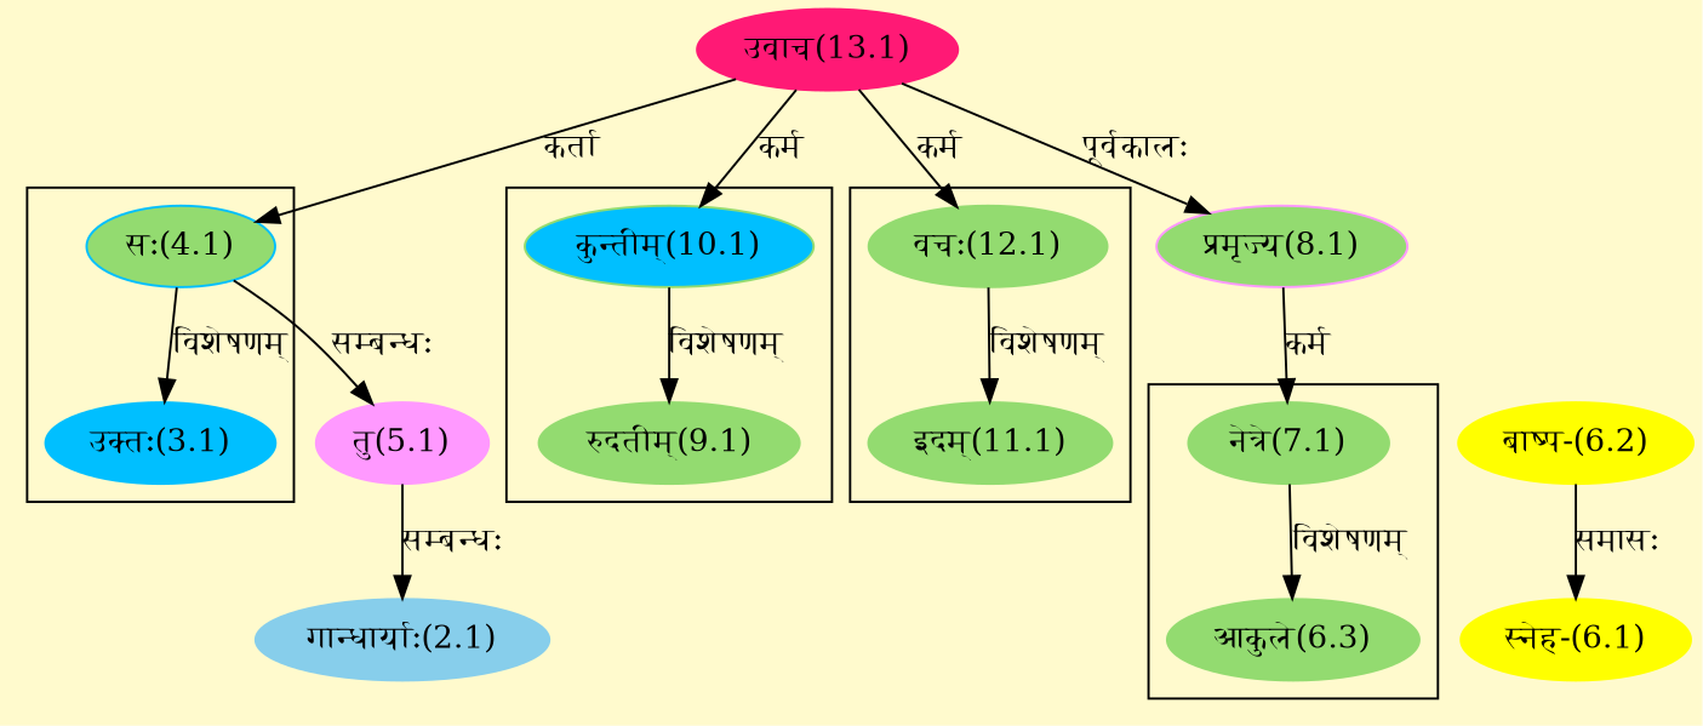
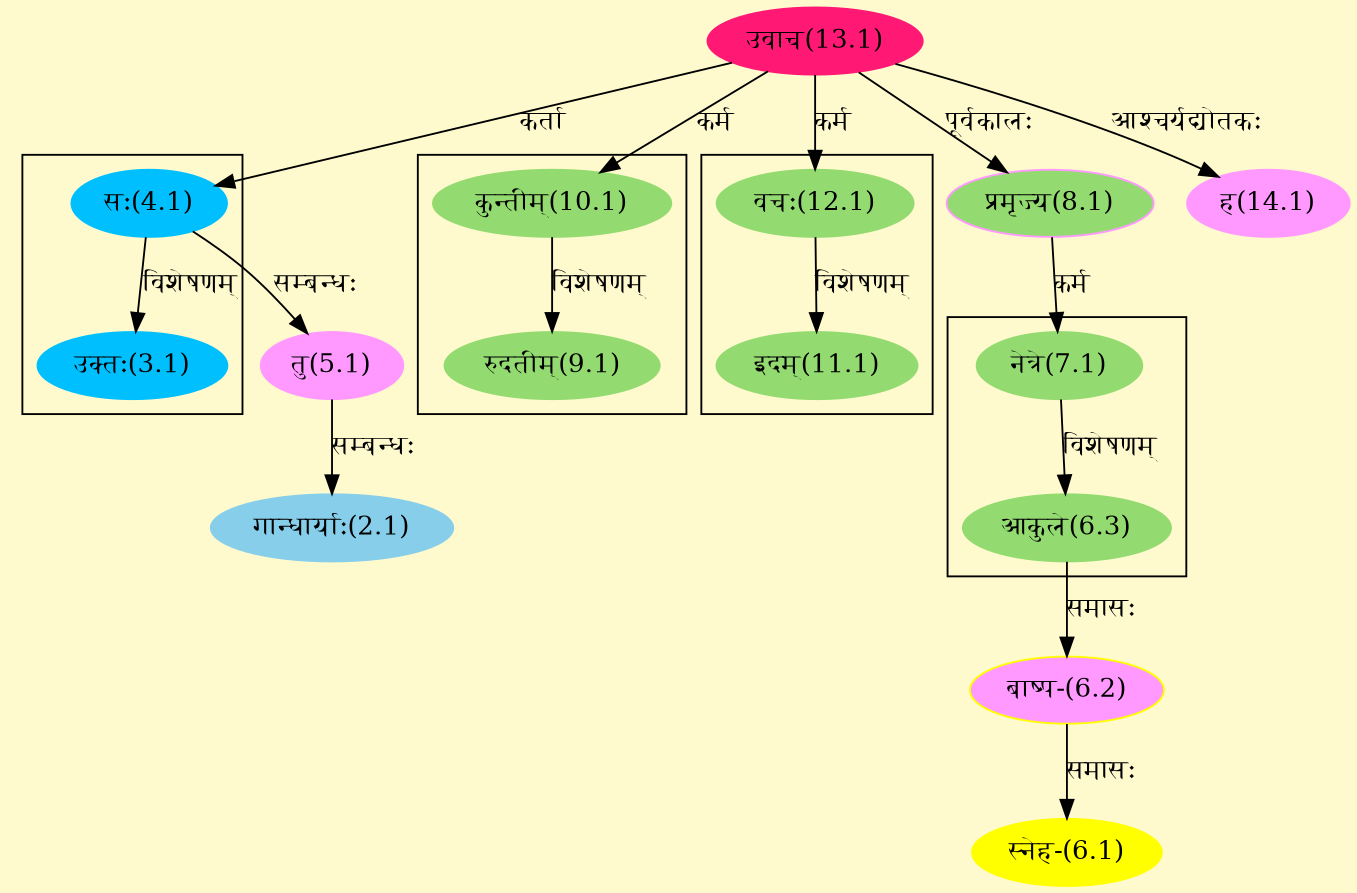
  digraph {
    bgcolor=lemonchiffon1
    compound=true
    fontname="DejaVu Serif"
    rankdir=BT
    node [color="#93DB70" fontname="DejaVu Serif" style=filled]
    edge [dir=back fontname="DejaVu Serif"]
    n1 [color="#00BFFF" label="उक्तः(3.1)"]
-   n2 [color="#00BFFF" label="सः(4.1)" fillcolor="#93DB70"]
+   n2 [color="#00BFFF" label="सः(4.1)"]
    n3 [label="आकुले(6.3)"]
    n4 [label="नेत्रे(7.1)"]
    n5 [label="रुदतीम्(9.1)"]
-   n6 [label="कुन्तीम्(10.1)" fillcolor="#00BFFF"]
+   n6 [label="कुन्तीम्(10.1)"]
    n7 [label="इदम्(11.1)"]
    n8 [label="वचः(12.1)"]
    n9 [color="#FF1975" label="उवाच(13.1)"]
    n10 [color="#FF99FF" fillcolor="#93DB70" label="प्रमृज्य(8.1)"]
    n11 [color="#87CEEB" label="गान्धार्याः(2.1)"]
    n12 [color="#FF99FF" label="तु(5.1)"]
    n13 [color="#FFFF00" label="स्नेह-(6.1)"]
-   n14 [color="#FFFF00" label="बाष्प-(6.2)"]
+   n14 [color="#FFFF00" label="बाष्प-(6.2)" fillcolor="#FF99FF"]
+   n15 [color="#FF99FF" label="ह(14.1)"]
    subgraph cluster_1 {
      n1
      n2
    }
    subgraph cluster_2 {
      n3
      n4
    }
    subgraph cluster_3 {
      n5
      n6
    }
    subgraph cluster_4 {
      n7
      n8
    }
    n1 -> n2 [label="विशेषणम्"]
    n2 -> n9 [label="कर्ता"]
    n3 -> n4 [label="विशेषणम्"]
    n4 -> n10 [label="कर्म"]
    n5 -> n6 [label="विशेषणम्"]
    n6 -> n9 [label="कर्म"]
    n7 -> n8 [label="विशेषणम्"]
    n8 -> n9 [label="कर्म"]
    n10 -> n9 [label="पूर्वकालः"]
    n11 -> n12 [label="सम्बन्धः"]
    n12 -> n2 [label="सम्बन्धः"]
    n13 -> n14 [label="समासः"]
+   n14 -> n3 [label="समासः"]
+   n15 -> n9 [label="आश्चर्यद्योतकः"]
  }
